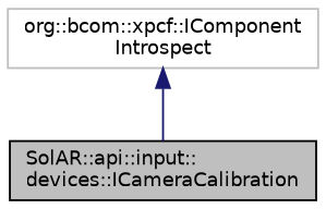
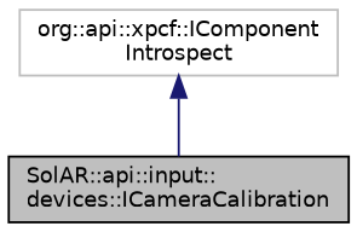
  digraph {
    node [fontname=Helvetica fontsize=10 shape=record style=filled]
    n1 [color=black fillcolor=grey75 fontcolor=black height=0.2 label="SolAR::api::input::\ldevices::ICameraCalibration" width=0.4]
-   n2 [color=grey75 fillcolor=white height=0.2 label="org::bcom::xpcf::IComponent\lIntrospect" width=0.4]
+   n2 [color=grey75 fillcolor=white height=0.2 label="org::api::xpcf::IComponent\lIntrospect" width=0.4]
    n2 -> n1 [color=midnightblue dir=back fontname=Helvetica fontsize=10 labelfontname=Helvetica labelfontsize=10 style=solid]
  }
